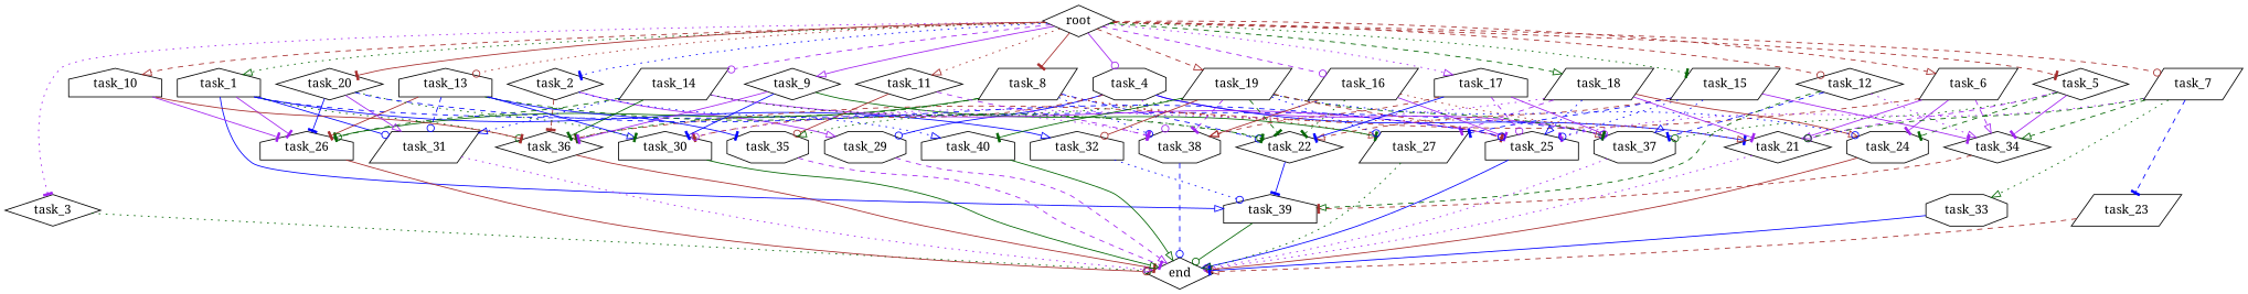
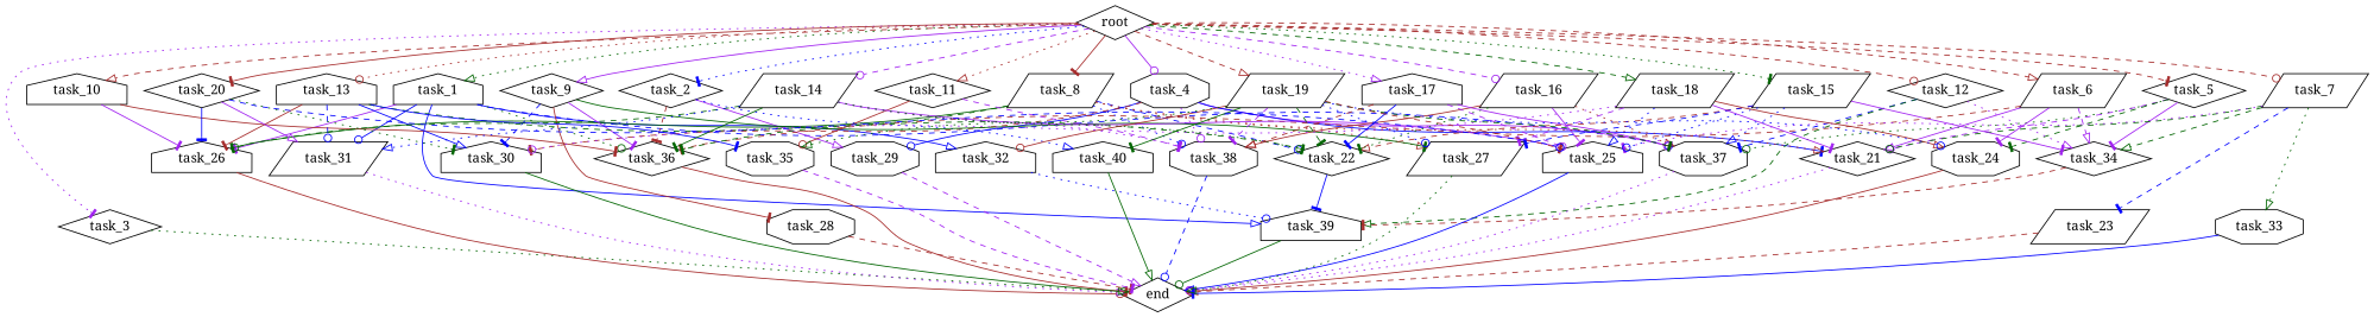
  digraph {
    fontname="Noto Serif"
    node [fontname="Noto Serif" shape=diamond]
    edge [arrowhead=tee color=purple fontname="Noto Serif" style=solid]
    task_1 [shape=house]
    root
    task_2
    task_3
    task_4 [shape=octagon]
    task_5
    task_6 [shape=parallelogram]
    task_7 [shape=parallelogram]
    task_8 [shape=parallelogram]
    task_9
    task_10 [shape=house]
    task_11
    task_12
    task_13 [shape=house]
    task_14 [shape=parallelogram]
    task_15 [shape=parallelogram]
    task_16 [shape=parallelogram]
    task_17 [shape=house]
    task_18 [shape=parallelogram]
    task_19 [shape=parallelogram]
    task_20
    task_26 [shape=house]
    task_31 [shape=parallelogram]
    task_32 [shape=house]
    task_36
    task_37 [shape=octagon]
    task_39 [shape=house]
    task_29 [shape=octagon]
    task_40 [shape=house]
    end
    task_21
    task_30 [shape=house]
    task_38 [shape=octagon]
    task_24 [shape=octagon]
    task_34
    task_23 [shape=parallelogram]
    task_25 [shape=house]
    task_33 [shape=octagon]
    task_22
    task_27 [shape=parallelogram]
+   task_28 [shape=octagon]
    task_35 [shape=octagon]
    task_1 -> task_26
    task_1 -> task_31 [arrowhead=odot color=blue]
    task_1 -> task_32 [arrowhead=onormal color=blue]
    task_1 -> task_36 [arrowhead=odot color=darkgreen style=dotted]
    task_1 -> task_37 [arrowhead=odot color=blue style=dashed]
    task_1 -> task_39 [arrowhead=onormal color=blue]
    root -> task_1 [arrowhead=onormal color=darkgreen style=dotted]
    root -> task_2 [color=blue style=dotted]
    root -> task_3 [style=dotted]
    root -> task_4 [arrowhead=odot]
    root -> task_5 [color=brown style=dashed]
    root -> task_6 [arrowhead=onormal color=brown style=dashed]
    root -> task_7 [arrowhead=odot color=brown style=dashed]
    root -> task_8 [color=brown]
    root -> task_9 [arrowhead=onormal]
    root -> task_10 [arrowhead=onormal color=brown style=dashed]
    root -> task_11 [arrowhead=onormal color=brown style=dotted]
    root -> task_12 [arrowhead=odot color=brown style=dashed]
    root -> task_13 [arrowhead=odot color=brown style=dotted]
    root -> task_14 [arrowhead=odot style=dashed]
    root -> task_15 [color=darkgreen style=dotted]
    root -> task_16 [arrowhead=odot style=dashed]
    root -> task_17 [arrowhead=onormal style=dotted]
    root -> task_18 [arrowhead=onormal color=darkgreen style=dashed]
    root -> task_19 [arrowhead=onormal color=brown style=dashed]
    root -> task_20 [color=brown]
    task_2 -> task_36 [color=brown style=dashed]
    task_2 -> task_29 [arrowhead=onormal]
    task_2 -> task_40 [arrowhead=onormal color=blue style=dotted]
    task_3 -> end [arrowhead=odot color=darkgreen style=dotted]
    task_4 -> task_37
    task_4 -> task_29 [arrowhead=odot color=blue]
    task_4 -> task_21 [color=blue]
    task_4 -> task_30 [color=brown style=dashed]
    task_4 -> task_38 [arrowhead=odot style=dotted]
    task_5 -> task_37 [arrowhead=odot color=darkgreen style=dotted]
    task_5 -> task_21 [arrowhead=odot style=dashed]
    task_5 -> task_24 [color=darkgreen style=dashed]
    task_5 -> task_34
    task_6 -> task_36 [color=brown style=dashed]
    task_6 -> task_21 [arrowhead=onormal]
    task_6 -> task_24
    task_6 -> task_34 [arrowhead=onormal style=dashed]
    task_7 -> task_21 [arrowhead=odot color=darkgreen style=dashed]
    task_7 -> task_34 [arrowhead=onormal color=darkgreen style=dashed]
    task_7 -> task_23 [color=blue style=dashed]
    task_7 -> task_25 [style=dotted]
    task_7 -> task_33 [arrowhead=onormal color=darkgreen style=dotted]
    task_8 -> task_26 [color=darkgreen]
    task_8 -> task_36 [color=darkgreen style=dashed]
    task_8 -> task_21 [arrowhead=onormal color=brown style=dotted]
    task_8 -> task_38 [arrowhead=odot color=blue style=dotted]
    task_8 -> task_22 [arrowhead=odot color=blue style=dashed]
    task_8 -> task_27 [arrowhead=onormal color=brown style=dotted]
    task_9 -> task_36
-   task_9 -> task_30 [color=blue]
+   task_9 -> task_30 [color=blue style=dashed]
    task_9 -> task_27 [color=darkgreen]
+   task_9 -> task_28 [color=brown]
    task_10 -> task_26
    task_10 -> task_36 [color=brown]
    task_11 -> task_38 [style=dashed]
    task_11 -> task_35 [arrowhead=odot color=brown]
    task_12 -> task_37 [color=blue style=dashed]
    task_12 -> task_39 [arrowhead=onormal color=darkgreen style=dashed]
    task_12 -> task_34 [arrowhead=onormal style=dotted]
    task_13 -> task_26 [color=brown]
    task_13 -> task_31 [arrowhead=odot color=blue style=dashed]
    task_13 -> task_30 [arrowhead=onormal color=blue]
    task_13 -> task_22 [color=darkgreen style=dashed]
    task_13 -> task_35 [color=blue]
    task_14 -> task_26 [arrowhead=odot color=darkgreen style=dashed]
    task_14 -> task_31 [arrowhead=onormal color=blue style=dotted]
    task_14 -> task_36 [color=darkgreen]
    task_14 -> task_38 [style=dotted]
    task_14 -> task_25 [arrowhead=odot]
    task_14 -> task_22 [arrowhead=odot color=darkgreen style=dotted]
    task_15 -> task_37 [arrowhead=onormal color=blue style=dotted]
    task_15 -> task_34
    task_15 -> task_25 [arrowhead=odot color=blue style=dotted]
    task_15 -> task_22 [arrowhead=onormal color=brown style=dashed]
    task_15 -> task_27 [color=blue style=dashed]
    task_16 -> task_37 [arrowhead=onormal color=brown style=dotted]
    task_16 -> task_38 [arrowhead=onormal color=brown]
    task_16 -> task_25
    task_16 -> task_22 [color=darkgreen style=dotted]
    task_17 -> task_37 [arrowhead=odot]
    task_17 -> task_38 [arrowhead=onormal color=brown style=dashed]
    task_17 -> task_25 [arrowhead=odot style=dashed]
    task_17 -> task_22 [color=blue]
    task_18 -> task_21
    task_18 -> task_30 [arrowhead=odot style=dotted]
    task_18 -> task_24 [arrowhead=onormal color=brown]
    task_18 -> task_25 [arrowhead=onormal color=blue style=dotted]
    task_18 -> task_27 [style=dashed]
    task_19 -> task_32 [arrowhead=odot color=brown]
    task_19 -> task_37 [color=darkgreen style=dashed]
    task_19 -> task_40 [color=darkgreen]
    task_19 -> task_38 [style=dashed]
    task_19 -> task_24 [arrowhead=odot color=blue style=dotted]
    task_19 -> task_25 [color=brown style=dashed]
    task_19 -> task_22 [color=darkgreen style=dashed]
    task_19 -> task_27 [arrowhead=odot color=blue style=dotted]
    task_19 -> task_35 [arrowhead=onormal color=darkgreen style=dotted]
    task_20 -> task_26 [color=blue]
    task_20 -> task_31 [arrowhead=onormal]
    task_20 -> task_30 [color=darkgreen style=dotted]
    task_20 -> task_25 [arrowhead=odot color=blue style=dashed]
    task_26 -> end [arrowhead=odot color=brown]
    task_31 -> end [arrowhead=onormal style=dotted]
    task_32 -> task_39 [arrowhead=odot color=blue style=dotted]
    task_36 -> end [color=brown]
    task_37 -> end [arrowhead=odot style=dotted]
    task_39 -> end [arrowhead=odot color=darkgreen]
    task_29 -> end [arrowhead=onormal style=dashed]
    task_40 -> end [arrowhead=onormal color=darkgreen]
    task_21 -> end [arrowhead=odot style=dotted]
    task_30 -> end [arrowhead=onormal color=darkgreen]
    task_38 -> end [arrowhead=odot color=blue style=dashed]
    task_24 -> end [arrowhead=odot color=brown]
    task_34 -> task_39 [color=brown style=dashed]
    task_23 -> end [arrowhead=onormal color=brown style=dashed]
    task_25 -> end [arrowhead=onormal color=blue]
    task_33 -> end [color=blue]
    task_22 -> task_39 [color=blue]
    task_27 -> end [arrowhead=onormal color=darkgreen style=dotted]
+   task_28 -> end [color=brown style=dashed]
    task_35 -> end [style=dashed]
  }
